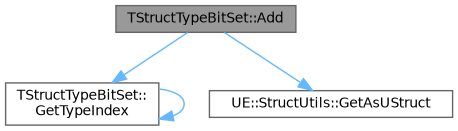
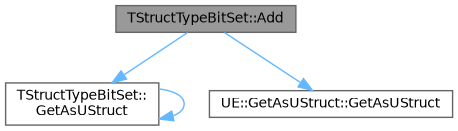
  digraph {
    rankdir=TB
    node [color=grey40 fillcolor=white fontname=Helvetica fontsize=10 shape=box style=filled]
    edge [color=steelblue1 fontname=Helvetica fontsize=10 labelfontname=Helvetica labelfontsize=10 style=solid]
    n1 [color=gray40 fillcolor=grey60 fontcolor=black height=0.2 label="TStructTypeBitSet::Add" width=0.4]
-   n2 [height=0.2 label="TStructTypeBitSet::\lGetTypeIndex" width=0.4]
-   n3 [height=0.2 label="UE::StructUtils::GetAsUStruct" width=0.4]
+   n2 [height=0.2 label="TStructTypeBitSet::\lGetAsUStruct" width=0.4]
+   n3 [height=0.2 label="UE::GetAsUStruct::GetAsUStruct" width=0.4]
    n1 -> n2
    n1 -> n3
    n2 -> n2
  }
